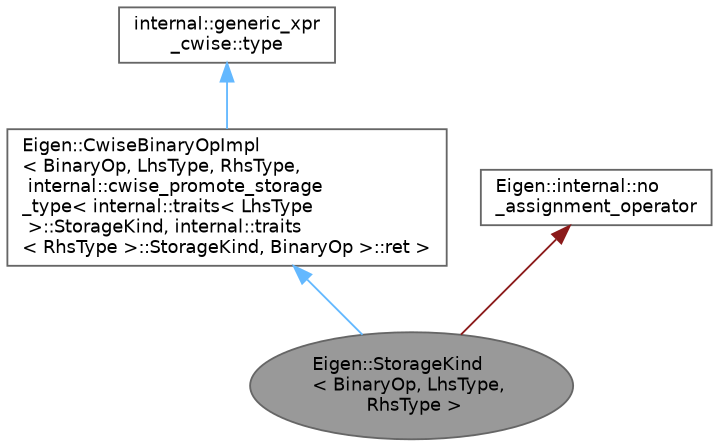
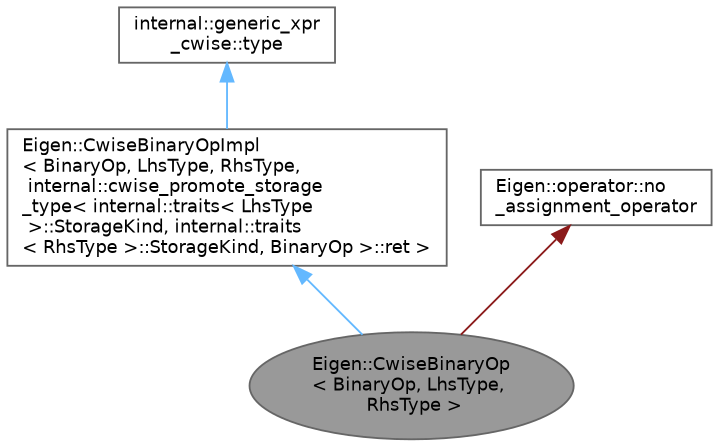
  digraph {
    rankdir=TB
    node [color=gray40 fillcolor=white fontname=Helvetica fontsize=10 shape=box style=filled]
    edge [color=steelblue1 dir=back fontname=Helvetica fontsize=10 labelfontname=Helvetica labelfontsize=10 style=solid]
-   n1 [fillcolor=grey60 fontcolor=black height=0.2 label="Eigen::StorageKind\l\< BinaryOp, LhsType,\l RhsType \>" shape=ellipse width=0.4]
+   n1 [fillcolor=grey60 fontcolor=black height=0.2 label="Eigen::CwiseBinaryOp\l\< BinaryOp, LhsType,\l RhsType \>" shape=ellipse width=0.4]
    n2 [height=0.2 label="Eigen::CwiseBinaryOpImpl\l\< BinaryOp, LhsType, RhsType,\l internal::cwise_promote_storage\l_type\< internal::traits\< LhsType\l \>::StorageKind, internal::traits\l\< RhsType \>::StorageKind, BinaryOp \>::ret \>" width=0.4]
    n3 [height=0.2 label="internal::generic_xpr\l_cwise::type" width=0.4]
-   n4 [height=0.2 label="Eigen::internal::no\l_assignment_operator" width=0.4]
+   n4 [height=0.2 label="Eigen::operator::no\l_assignment_operator" width=0.4]
    n2 -> n1
    n3 -> n2
    n4 -> n1 [color=firebrick4]
  }
